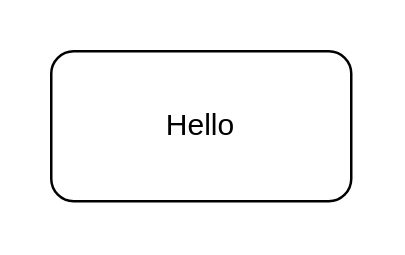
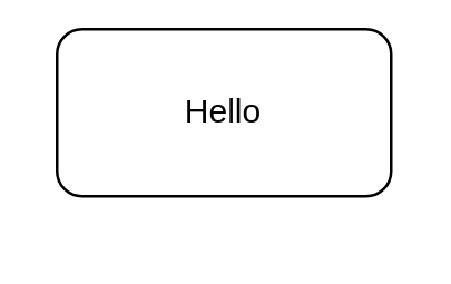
  <mxCell id="0" />
  <mxCell id="1" parent="0" />
- <mxCell id="2" value="Hello" style="rounded=1;whiteSpace=wrap;html=1;" vertex="1" parent="1"><mxGeometry x="20" y="20" width="120" height="60" as="geometry" /></mxCell>
+ <mxCell id="2" value="Hello" style="rounded=1;whiteSpace=wrap;html=1;" vertex="1" parent="1"><mxGeometry x="20" y="10" width="120" height="60" as="geometry" /></mxCell>
